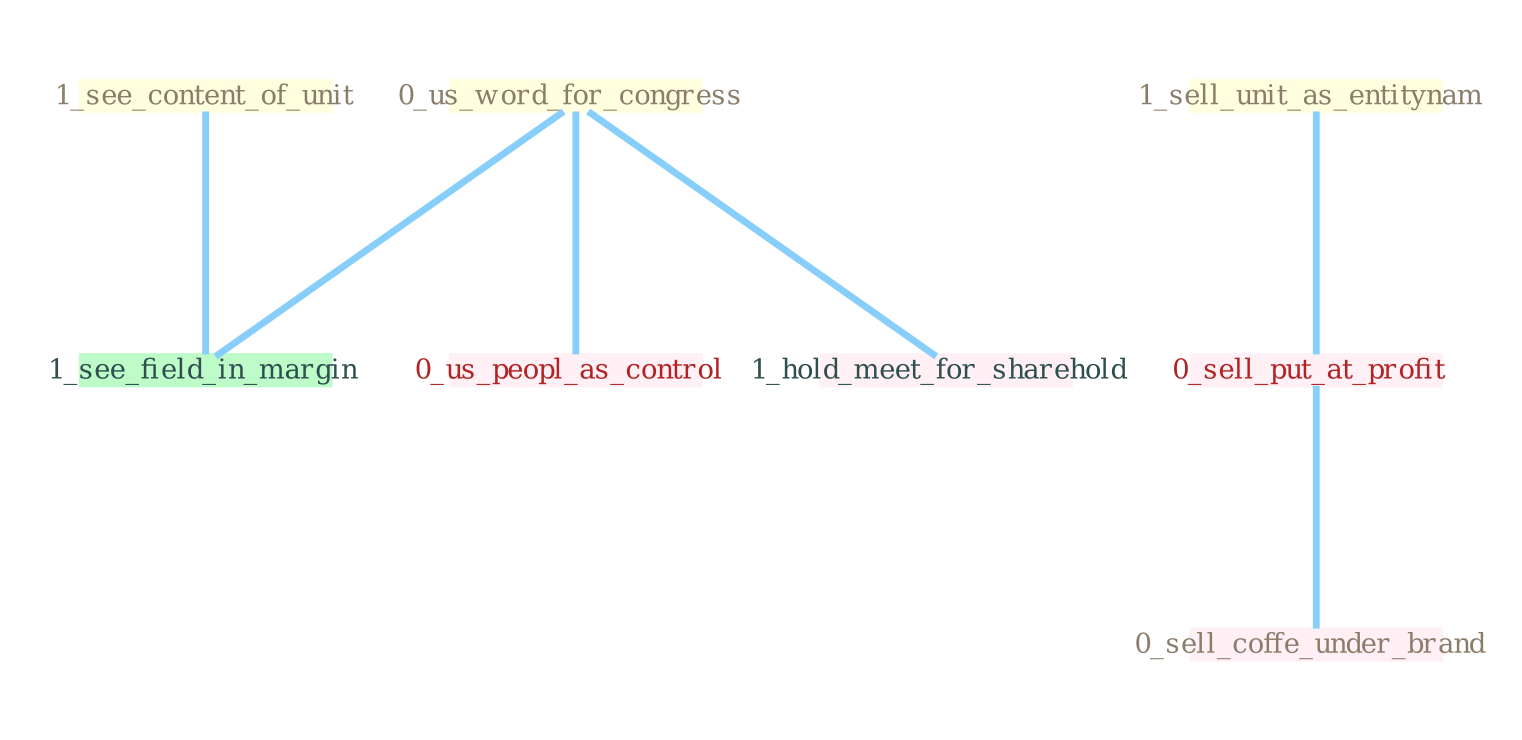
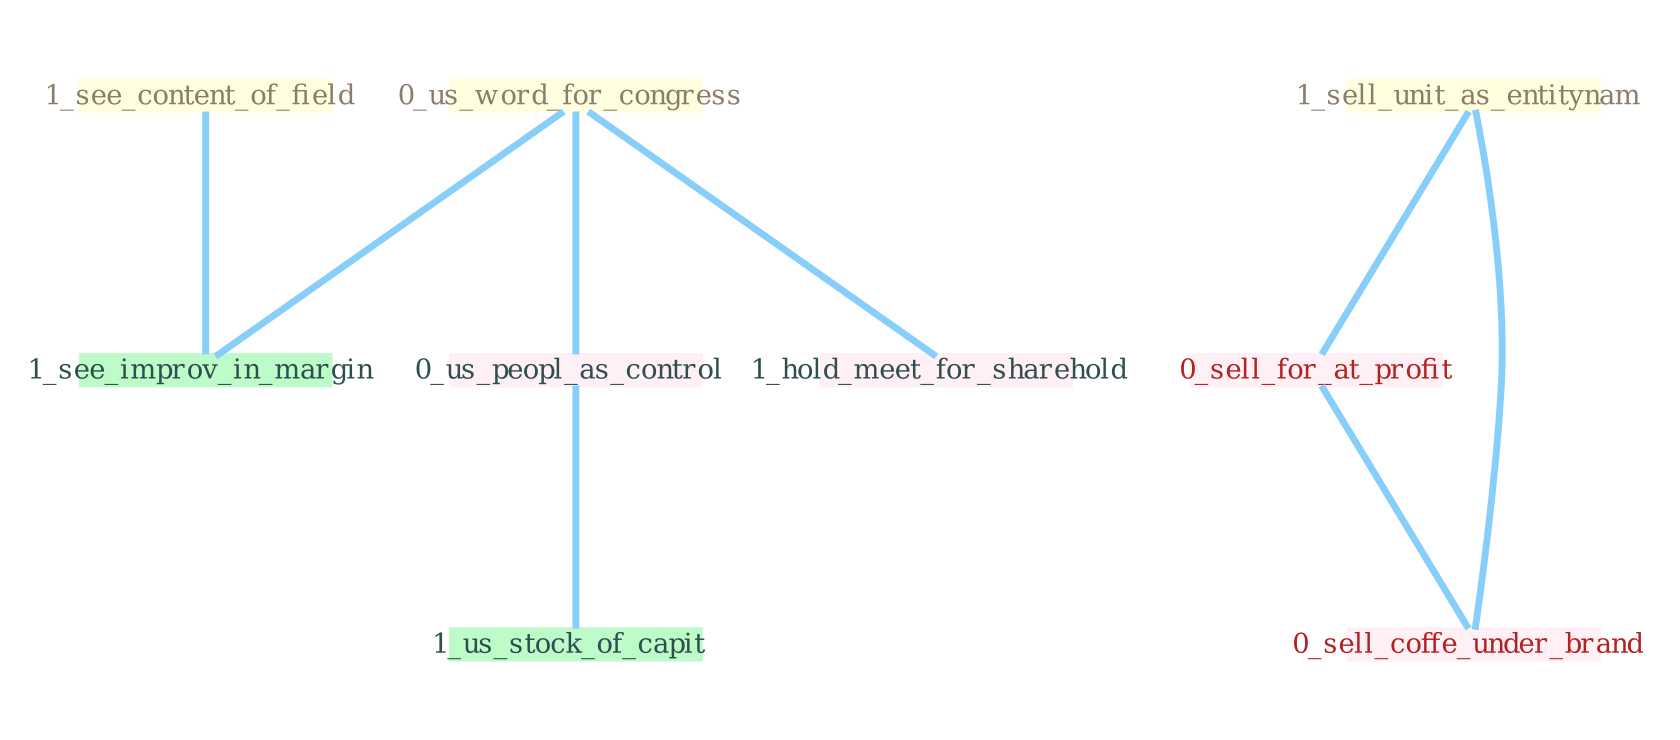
  graph {
    node [color="#fff0f5" fixedsize=true fontcolor="#8b7d6b" fontsize=4 shape=polygon style=filled]
    edge [color="#87cefa" w=1]
-   "1_see_content_of_field " [color="#ffffe0" height=.06 width=.5 label="1_see_content_of_unit"]
+   "1_see_content_of_field " [color="#ffffe0" height=.06 width=.5]
    "1_sell_unit_as_entitynam " [color="#ffffe0" height=.06 width=.5]
    "0_us_word_for_congress " [color="#ffffe0" height=.06 width=.5]
-   "0_us_peopl_as_control " [fontcolor="#b22222" height=.06 width=.5]
-   "0_sell_put_at_profit " [fontcolor="#b22222" height=.06 width=.5]
-   "0_sell_coffe_under_brand " [height=.06 width=.5]
+   "0_us_peopl_as_control " [fontcolor="#2f4f4f" height=.06 width=.5]
+   "0_sell_put_at_profit " [fontcolor="#b22222" height=.06 width=.5 label="0_sell_for_at_profit"]
+   "0_sell_coffe_under_brand " [fontcolor="#b22222" height=.06 width=.5]
    "1_hold_meet_for_sharehold " [fontcolor="#2f4f4f" height=.06 width=.5]
-   "1_see_improv_in_margin " [color="#BDFCC9" fontcolor="#2f4f4f" height=.06 width=.5 label="1_see_field_in_margin"]
+   "1_see_improv_in_margin " [color="#BDFCC9" fontcolor="#2f4f4f" height=.06 width=.5]
+   "1_us_stock_of_capit " [color="#BDFCC9" fontcolor="#2f4f4f" height=.06 width=.5]
    subgraph sub_1 {
      "1_see_content_of_field "
      "1_sell_unit_as_entitynam "
      "0_us_word_for_congress "
    }
    subgraph sub_2 {
      "0_us_peopl_as_control "
      "0_sell_put_at_profit "
      "0_sell_coffe_under_brand "
      "1_hold_meet_for_sharehold "
    }
    "1_see_content_of_field " -- "1_see_improv_in_margin "
    "1_sell_unit_as_entitynam " -- "0_sell_put_at_profit "
+   "1_sell_unit_as_entitynam " -- "0_sell_coffe_under_brand "
    "0_us_word_for_congress " -- "0_us_peopl_as_control "
    "0_us_word_for_congress " -- "1_hold_meet_for_sharehold "
    "0_us_word_for_congress " -- "1_see_improv_in_margin "
+   "0_us_peopl_as_control " -- "1_us_stock_of_capit "
    "0_sell_put_at_profit " -- "0_sell_coffe_under_brand "
  }
